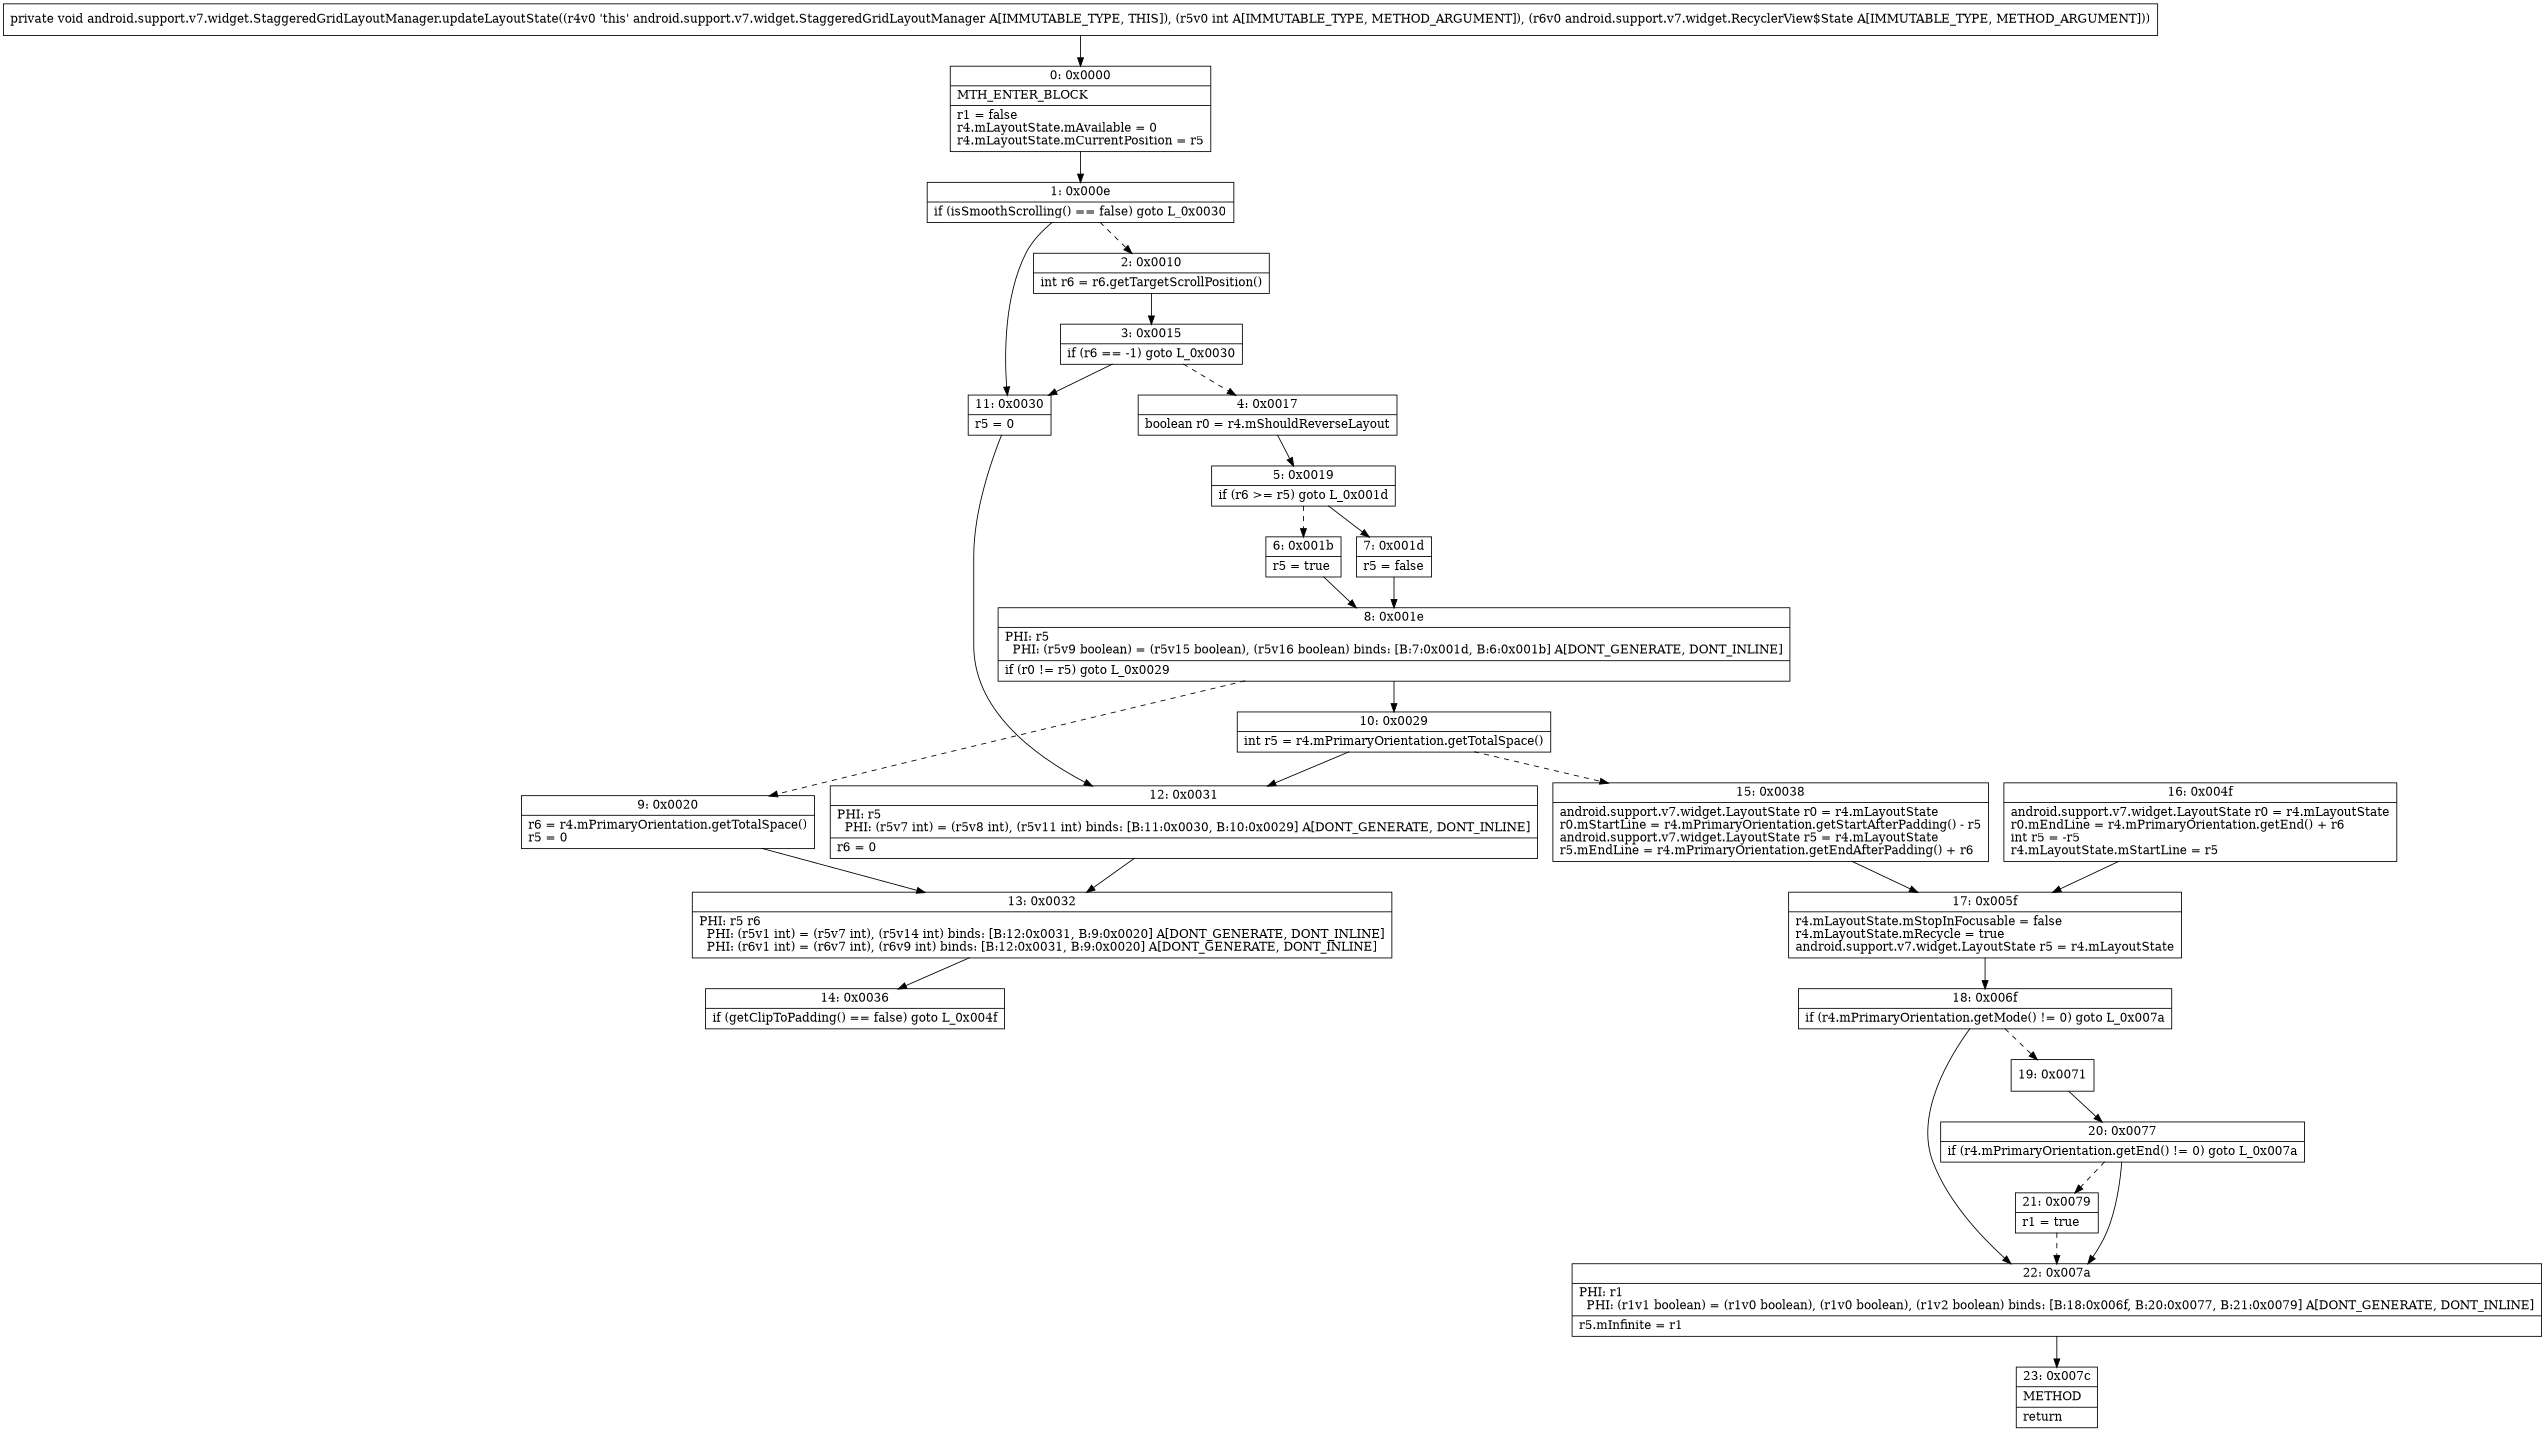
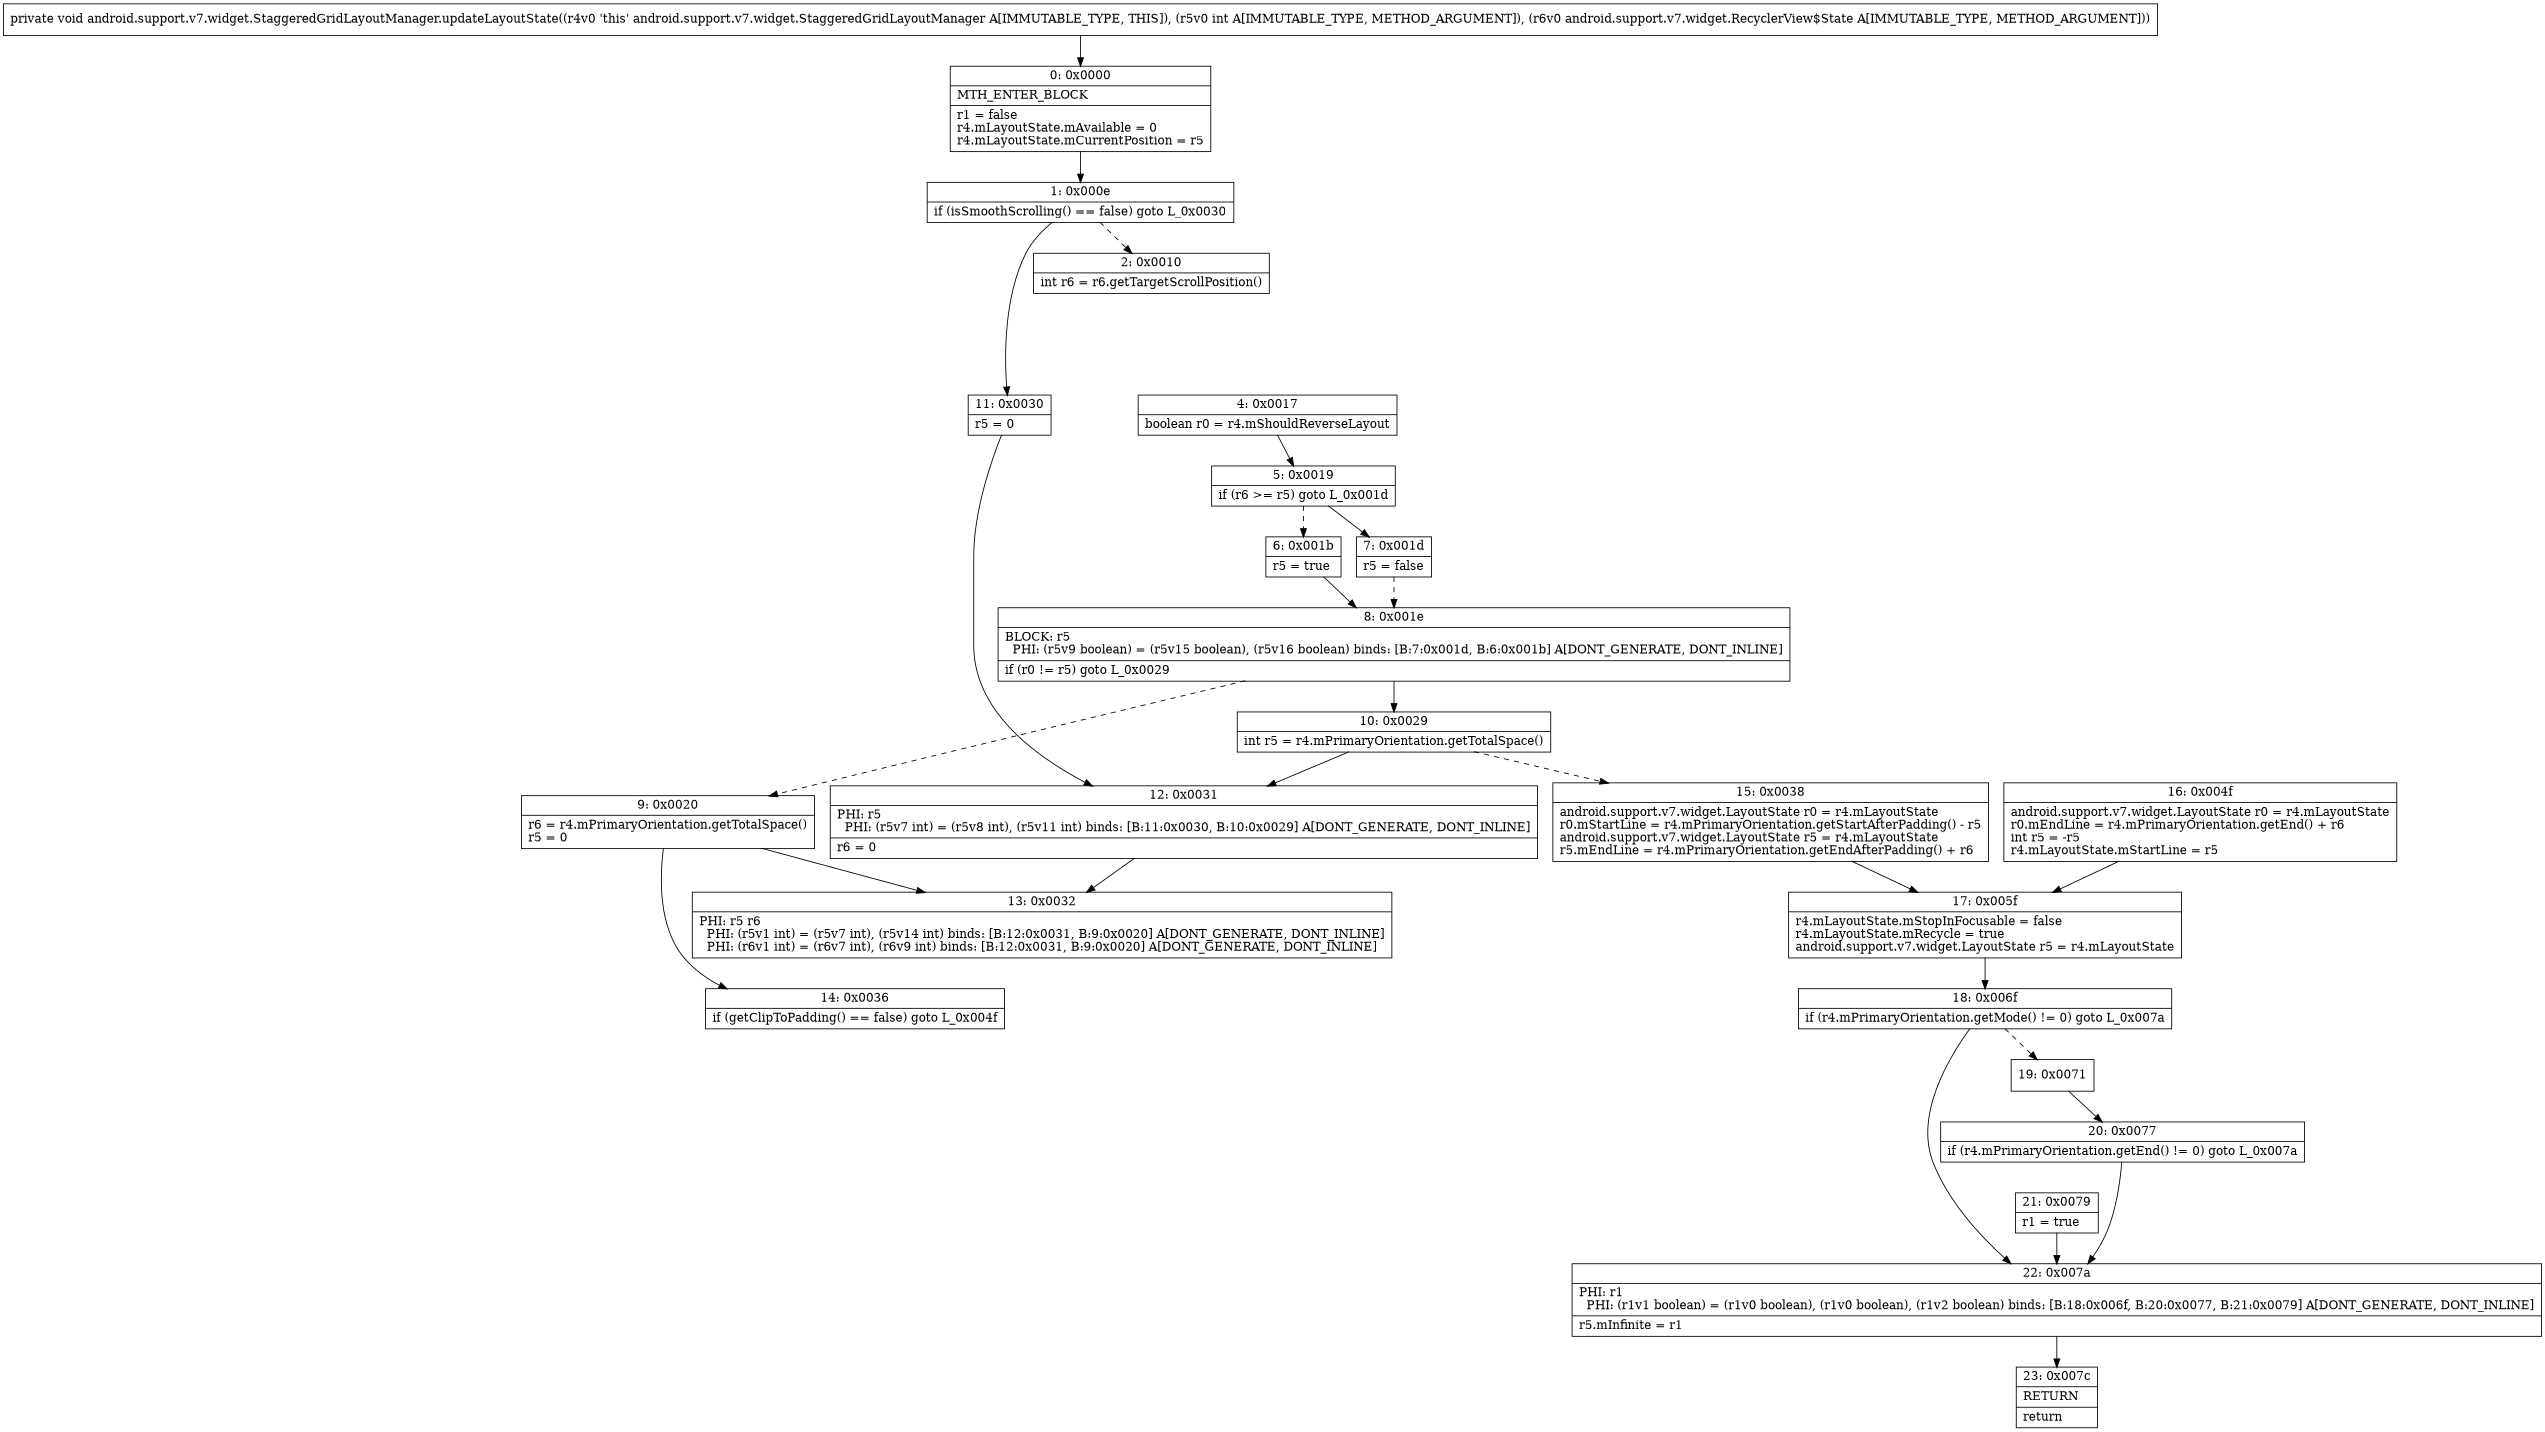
  digraph {
    node [shape=record]
    n1 [label="{0\:\ 0x0000|MTH_ENTER_BLOCK\l|r1 = false\lr4.mLayoutState.mAvailable = 0\lr4.mLayoutState.mCurrentPosition = r5\l}"]
    n2 [label="{1\:\ 0x000e|if (isSmoothScrolling() == false) goto L_0x0030\l}"]
    n3 [label="{2\:\ 0x0010|int r6 = r6.getTargetScrollPosition()\l}"]
    n4 [label="{11\:\ 0x0030|r5 = 0\l}"]
-   n5 [label="{3\:\ 0x0015|if (r6 == \-1) goto L_0x0030\l}"]
    n6 [label="{12\:\ 0x0031|PHI: r5 \l  PHI: (r5v7 int) = (r5v8 int), (r5v11 int) binds: [B:11:0x0030, B:10:0x0029] A[DONT_GENERATE, DONT_INLINE]\l|r6 = 0\l}"]
    n7 [label="{4\:\ 0x0017|boolean r0 = r4.mShouldReverseLayout\l}"]
    n8 [label="{5\:\ 0x0019|if (r6 \>= r5) goto L_0x001d\l}"]
    n9 [label="{6\:\ 0x001b|r5 = true\l}"]
    n10 [label="{7\:\ 0x001d|r5 = false\l}"]
-   n11 [label="{8\:\ 0x001e|PHI: r5 \l  PHI: (r5v9 boolean) = (r5v15 boolean), (r5v16 boolean) binds: [B:7:0x001d, B:6:0x001b] A[DONT_GENERATE, DONT_INLINE]\l|if (r0 != r5) goto L_0x0029\l}"]
+   n11 [label="{8\:\ 0x001e|BLOCK: r5 \l  PHI: (r5v9 boolean) = (r5v15 boolean), (r5v16 boolean) binds: [B:7:0x001d, B:6:0x001b] A[DONT_GENERATE, DONT_INLINE]\l|if (r0 != r5) goto L_0x0029\l}"]
    n12 [label="{9\:\ 0x0020|r6 = r4.mPrimaryOrientation.getTotalSpace()\lr5 = 0\l}"]
    n13 [label="{10\:\ 0x0029|int r5 = r4.mPrimaryOrientation.getTotalSpace()\l}"]
    n14 [label="{13\:\ 0x0032|PHI: r5 r6 \l  PHI: (r5v1 int) = (r5v7 int), (r5v14 int) binds: [B:12:0x0031, B:9:0x0020] A[DONT_GENERATE, DONT_INLINE]\l  PHI: (r6v1 int) = (r6v7 int), (r6v9 int) binds: [B:12:0x0031, B:9:0x0020] A[DONT_GENERATE, DONT_INLINE]\l}"]
    n15 [label="{15\:\ 0x0038|android.support.v7.widget.LayoutState r0 = r4.mLayoutState\lr0.mStartLine = r4.mPrimaryOrientation.getStartAfterPadding() \- r5\landroid.support.v7.widget.LayoutState r5 = r4.mLayoutState\lr5.mEndLine = r4.mPrimaryOrientation.getEndAfterPadding() + r6\l}"]
    n16 [label="{14\:\ 0x0036|if (getClipToPadding() == false) goto L_0x004f\l}"]
    n17 [label="{17\:\ 0x005f|r4.mLayoutState.mStopInFocusable = false\lr4.mLayoutState.mRecycle = true\landroid.support.v7.widget.LayoutState r5 = r4.mLayoutState\l}"]
    n18 [label="{16\:\ 0x004f|android.support.v7.widget.LayoutState r0 = r4.mLayoutState\lr0.mEndLine = r4.mPrimaryOrientation.getEnd() + r6\lint r5 = \-r5\lr4.mLayoutState.mStartLine = r5\l}"]
    n19 [label="{18\:\ 0x006f|if (r4.mPrimaryOrientation.getMode() != 0) goto L_0x007a\l}"]
    n20 [label="{19\:\ 0x0071}"]
    n21 [label="{22\:\ 0x007a|PHI: r1 \l  PHI: (r1v1 boolean) = (r1v0 boolean), (r1v0 boolean), (r1v2 boolean) binds: [B:18:0x006f, B:20:0x0077, B:21:0x0079] A[DONT_GENERATE, DONT_INLINE]\l|r5.mInfinite = r1\l}"]
    n22 [label="{20\:\ 0x0077|if (r4.mPrimaryOrientation.getEnd() != 0) goto L_0x007a\l}"]
-   n23 [label="{23\:\ 0x007c|METHOD\l|return\l}"]
+   n23 [label="{23\:\ 0x007c|RETURN\l|return\l}"]
    n24 [label="{21\:\ 0x0079|r1 = true\l}"]
    n25 [label="{private void android.support.v7.widget.StaggeredGridLayoutManager.updateLayoutState((r4v0 'this' android.support.v7.widget.StaggeredGridLayoutManager A[IMMUTABLE_TYPE, THIS]), (r5v0 int A[IMMUTABLE_TYPE, METHOD_ARGUMENT]), (r6v0 android.support.v7.widget.RecyclerView$State A[IMMUTABLE_TYPE, METHOD_ARGUMENT])) }"]
    n1 -> n2
    n2 -> n3 [style=dashed]
    n2 -> n4
-   n3 -> n5
    n4 -> n6
-   n5 -> n4
-   n5 -> n7 [style=dashed]
    n6 -> n14
    n7 -> n8
    n8 -> n9 [style=dashed]
    n8 -> n10
    n9 -> n11
-   n10 -> n11
+   n10 -> n11 [style=dashed]
    n11 -> n12 [style=dashed]
    n11 -> n13
    n12 -> n14
    n13 -> n6
    n13 -> n15 [style=dashed]
-   n14 -> n16
+   n12 -> n16
    n15 -> n17
    n17 -> n19
    n18 -> n17
    n19 -> n20 [style=dashed]
    n19 -> n21
    n20 -> n22
    n21 -> n23
    n22 -> n21
-   n22 -> n24 [style=dashed]
-   n24 -> n21 [style=dashed]
+   n24 -> n21
    n25 -> n1
  }
